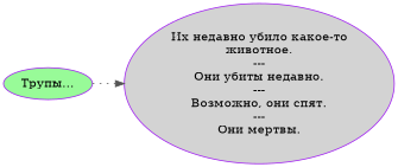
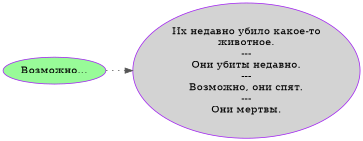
  digraph {
    rankdir=LR
    node [color=purple style=filled]
-   n1 [fillcolor=palegreen label="Трупы..."]
+   n1 [fillcolor=palegreen label="Возможно..."]
    n2 [fillcolor=lightgrey label="Их недавно убило какое-то\nживотное.\n---\nОни убиты недавно.\n---\nВозможно, они спят.\n---\nОни мертвы."]
    n1 -> n2 [color="#555555" style=dotted]
  }
